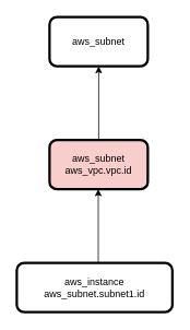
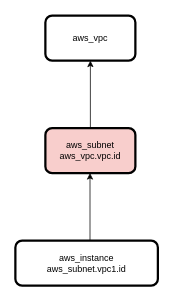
  <mxCell id="0" />
  <mxCell id="1" parent="0" />
- <mxCell id="2" value="aws_subnet" style="rounded=1;whiteSpace=wrap;html=1;strokeWidth=3;" parent="1" vertex="1"><mxGeometry x="60" y="20" width="120" height="60" as="geometry" /></mxCell>
+ <mxCell id="2" value="aws_vpc" style="rounded=1;whiteSpace=wrap;html=1;strokeWidth=3;" parent="1" vertex="1"><mxGeometry x="60" y="20" width="120" height="60" as="geometry" /></mxCell>
  <mxCell id="3" value="aws_subnet&lt;br&gt;aws_vpc.vpc.id" style="rounded=1;whiteSpace=wrap;html=1;strokeWidth=3;fillColor=#f8cecc;" parent="1" vertex="1"><mxGeometry x="60" y="170" width="120" height="60" as="geometry" /></mxCell>
- <mxCell id="4" value="aws_instance&lt;br&gt;aws_subnet.subnet1.id" style="rounded=1;whiteSpace=wrap;html=1;strokeWidth=3;" parent="1" vertex="1"><mxGeometry x="20" y="320" width="190" height="60" as="geometry" /></mxCell>
+ <mxCell id="4" value="aws_instance&lt;br&gt;aws_subnet.vpc1.id" style="rounded=1;whiteSpace=wrap;html=1;strokeWidth=3;" parent="1" vertex="1"><mxGeometry x="20" y="320" width="190" height="60" as="geometry" /></mxCell>
  <mxCell id="5" value="" style="endArrow=classic;html=1;rounded=0;exitX=0.5;exitY=0;exitDx=0;exitDy=0;" parent="1" source="3" edge="1"><mxGeometry width="50" height="50" relative="1" as="geometry"><mxPoint x="70" y="130" as="sourcePoint" /><mxPoint x="120" y="80" as="targetPoint" /></mxGeometry></mxCell>
  <mxCell id="6" value="" style="endArrow=classic;html=1;rounded=0;exitX=0.5;exitY=0;exitDx=0;exitDy=0;" parent="1" edge="1"><mxGeometry width="50" height="50" relative="1" as="geometry"><mxPoint x="119.5" y="320" as="sourcePoint" /><mxPoint x="119.5" y="230" as="targetPoint" /></mxGeometry></mxCell>
